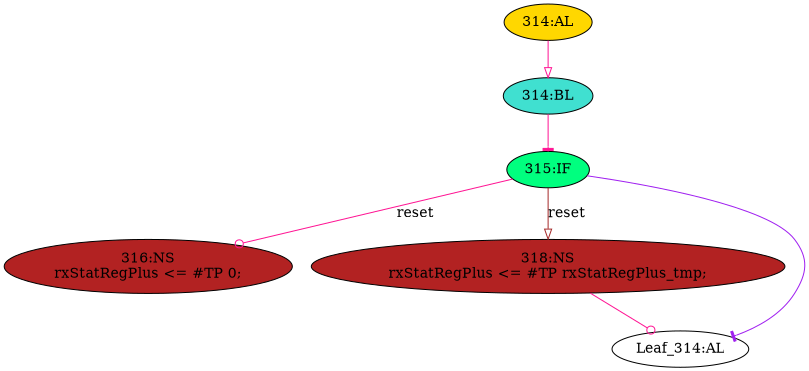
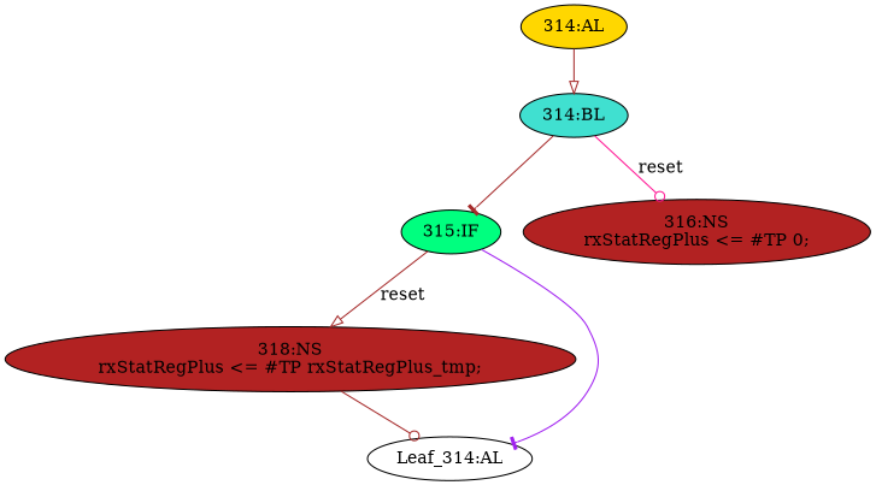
  strict digraph {
    node [fillcolor=firebrick statements="[]" style=filled typ=NonblockingSubstitution]
    edge [arrowhead=tee color=brown cond="[]" lineno=None]
    n1 [ast="<pyverilog.vparser.ast.Block object at 0x7fd29a783e90>" fillcolor=turquoise label="314:BL" typ=Block]
    n2 [ast="<pyverilog.vparser.ast.IfStatement object at 0x7fd29a783ed0>" fillcolor=springgreen label="315:IF" typ=IfStatement]
    n3 [ast="<pyverilog.vparser.ast.NonblockingSubstitution object at 0x7fd29a781290>" label="316:NS\nrxStatRegPlus <= #TP 0;" statements="[<pyverilog.vparser.ast.NonblockingSubstitution object at 0x7fd29a781290>]"]
    n4 [ast="<pyverilog.vparser.ast.NonblockingSubstitution object at 0x7fd29a783f50>" label="318:NS\nrxStatRegPlus <= #TP rxStatRegPlus_tmp;" statements="[<pyverilog.vparser.ast.NonblockingSubstitution object at 0x7fd29a783f50>]"]
    n5 [def_var="['rxStatRegPlus']" label="Leaf_314:AL" fillcolor="" statements="" style="" typ=""]
    n6 [ast="<pyverilog.vparser.ast.Always object at 0x7fd29a781510>" clk_sens=True fillcolor=gold label="314:AL" sens="['rxclk', 'reset']" typ=Always use_var="['reset', 'rxStatRegPlus_tmp']"]
-   n1 -> n2 [color=deeppink]
-   n2 -> n3 [arrowhead=odot color=deeppink cond="['reset']" label=reset lineno=315]
+   n1 -> n2
+   n1 -> n3 [arrowhead=odot color=deeppink cond="['reset']" label=reset lineno=315]
    n2 -> n4 [arrowhead=onormal cond="['reset']" label=reset lineno=315]
    n2 -> n5 [color=purple]
-   n4 -> n5 [arrowhead=odot color=deeppink]
-   n6 -> n1 [arrowhead=onormal color=deeppink]
+   n4 -> n5 [arrowhead=odot]
+   n6 -> n1 [arrowhead=onormal]
  }
